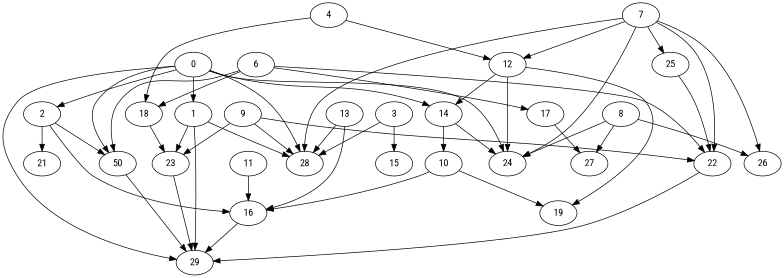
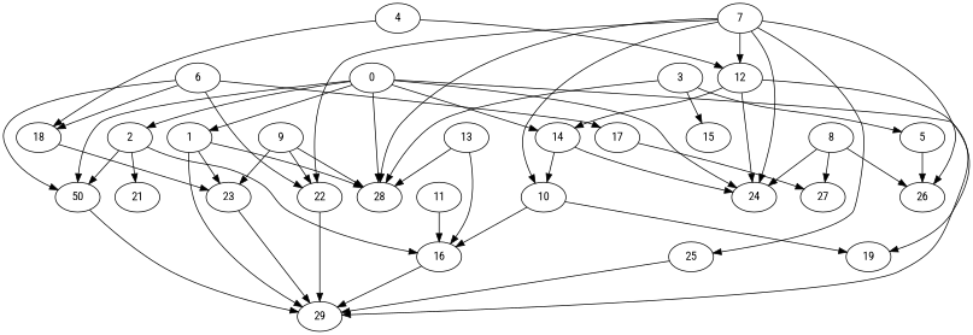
  digraph {
    fontname="Roboto Condensed"
    node [Weight=83 fontname="Roboto Condensed"]
    edge [Weight=2 fontname="Roboto Condensed"]
    0 [Weight=62]
    2
    1 [Weight=62]
    n4 [Weight=186 label=50]
    28 [Weight=144]
    14
    24 [Weight=41]
    29 [Weight=41]
    6 [Weight=206]
    18 [Weight=165]
    17 [Weight=62]
    22
    16 [Weight=124]
    21
    23 [Weight=124]
    10 [Weight=41]
    27 [Weight=103]
    4 [Weight=186]
    12
    19 [Weight=41]
    3 [Weight=103]
+   5 [Weight=186]
    15
    26 [Weight=165]
    8 [Weight=124]
    7 [Weight=62]
    25 [Weight=62]
    13
    11 [Weight=62]
    9 [Weight=41]
    0 -> 2 [Weight=10]
    0 -> 1
    0 -> n4
    0 -> 28 [Weight=6]
    0 -> 14
    0 -> 24 [Weight=3]
    0 -> 29
    2 -> n4 [Weight=4]
    2 -> 16
    2 -> 21 [Weight=7]
    1 -> 28
    1 -> 29 [Weight=10]
    1 -> 23 [Weight=4]
    n4 -> 29 [Weight=5]
    14 -> 24 [Weight=6]
    14 -> 10 [Weight=3]
    6 -> n4 [Weight=4]
    6 -> 18 [Weight=6]
    6 -> 17 [Weight=4]
    6 -> 22
    18 -> 23
    17 -> 27 [Weight=4]
    22 -> 29 [Weight=9]
    16 -> 29 [Weight=9]
    23 -> 29 [Weight=8]
    10 -> 16 [Weight=10]
    10 -> 19 [Weight=9]
    4 -> 18 [Weight=6]
    4 -> 12 [Weight=5]
    12 -> 14
    12 -> 24 [Weight=5]
    12 -> 19 [Weight=10]
    3 -> 28 [Weight=8]
+   3 -> 5 [Weight=5]
    3 -> 15 [Weight=10]
+   5 -> 26 [Weight=6]
    8 -> 24 [Weight=9]
    8 -> 27 [Weight=3]
    8 -> 26 [Weight=5]
    7 -> 28 [Weight=4]
    7 -> 24 [Weight=9]
    7 -> 22 [Weight=8]
+   7 -> 10
    7 -> 12 [Weight=7]
    7 -> 26 [Weight=6]
    7 -> 25 [Weight=9]
-   25 -> 22 [Weight=10]
+   25 -> 29 [Weight=10]
    13 -> 28 [Weight=7]
    13 -> 16
    11 -> 16 [Weight=3]
    9 -> 28 [Weight=6]
    9 -> 22 [Weight=3]
    9 -> 23 [Weight=8]
  }
